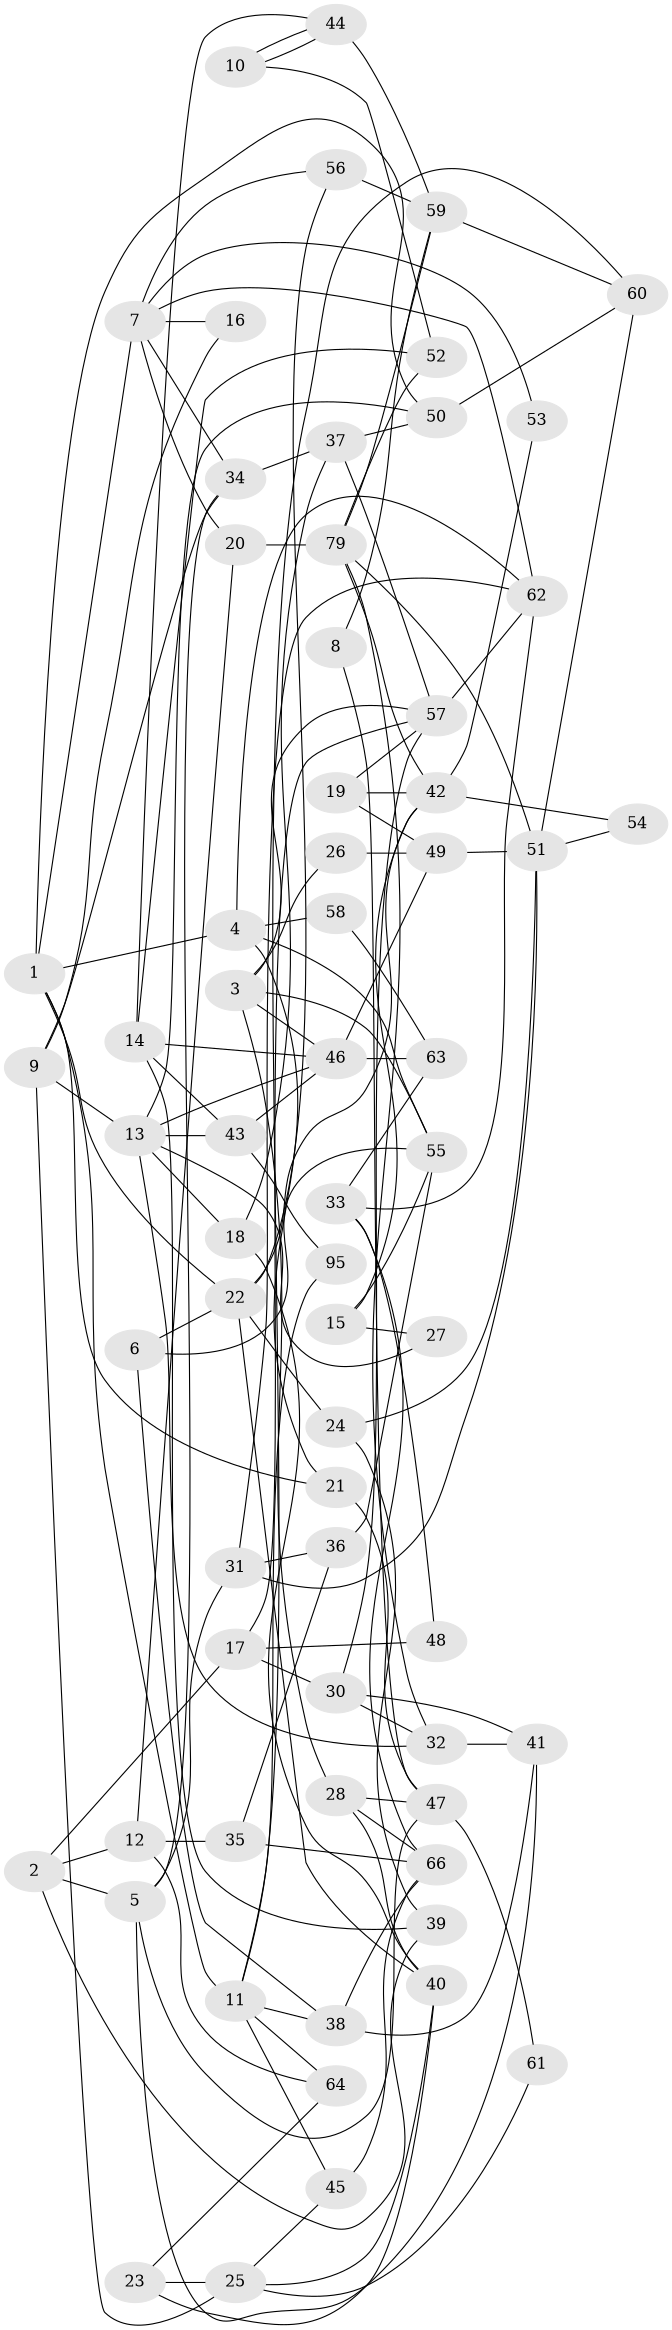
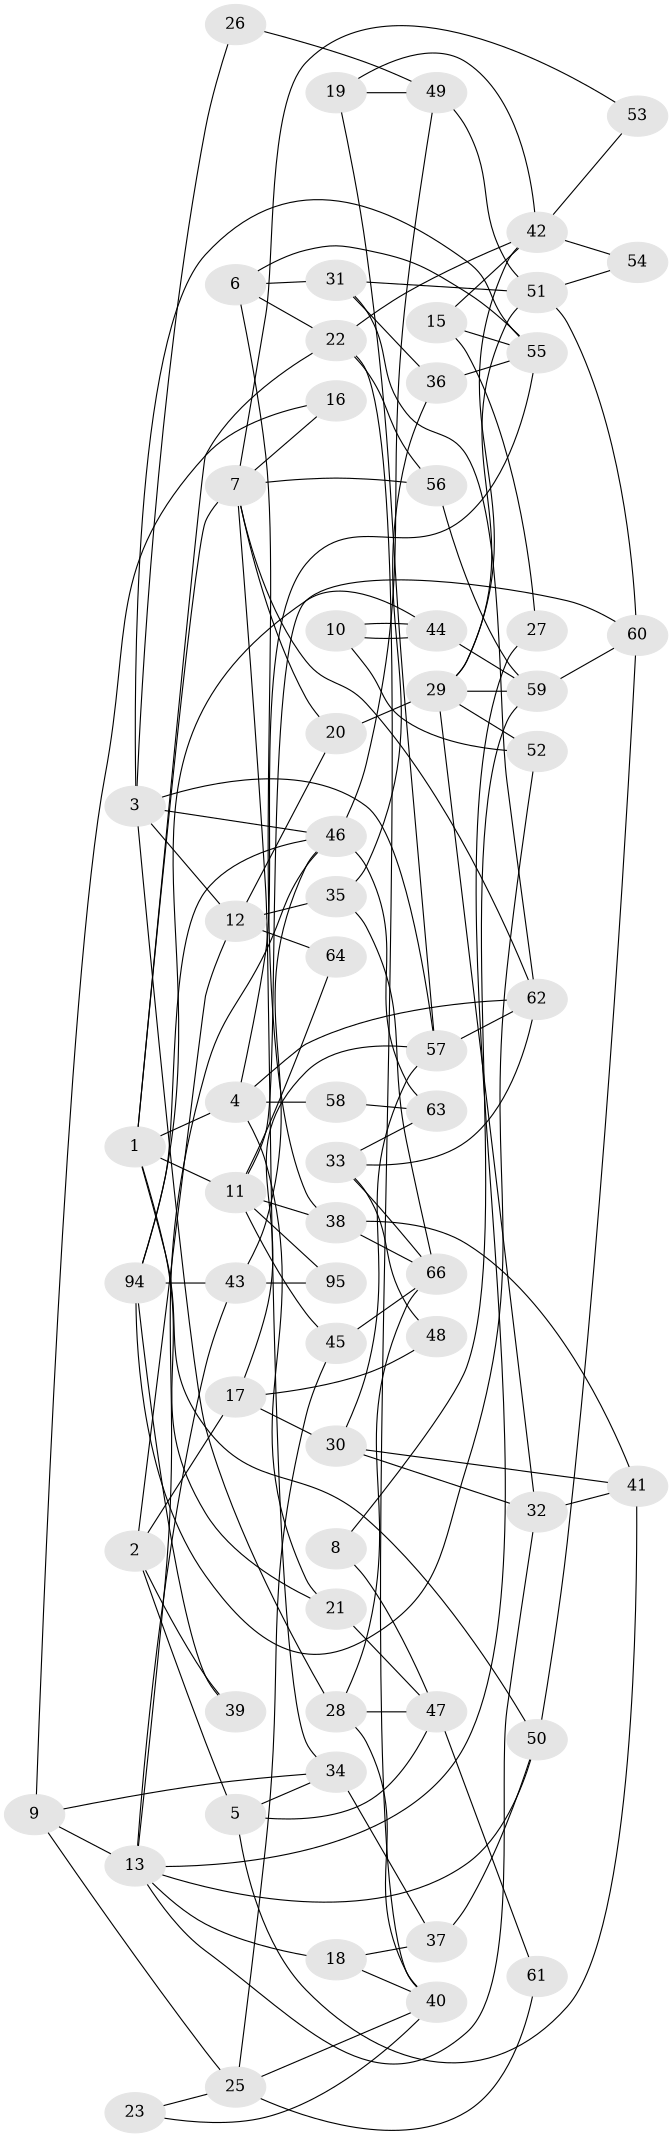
  graph {
    rankdir=LR
    node [color=gray90 style=filled]
    1
    4
    7
    11
    21
    22
    50
    55
    58
    62
    34
    16
    20
    53
    56
    38
    45
    60
    64
    n20 [label=95]
    47
    42
    40
-   24
    2
    5
    12
    17
    39
    31
    41
    35
    57
    30
    48
    3
    26
    28
    46
    49
    66
    63
    51
    36
    37
    61
    6
-   29 [label=79]
+   29
    59
    8
    9
    13
    25
    18
    27
    32
    43
    10
    44
    52
-   14
+   14 [label=94]
    15
    54
    19
    23
    33
    1 -- 4
    1 -- 7
    1 -- 11
    1 -- 21
    1 -- 22
    1 -- 50
    4 -- 21
    4 -- 55
    4 -- 58
    4 -- 62
    7 -- 62
    7 -- 34
    7 -- 16
    7 -- 20
    7 -- 53
    7 -- 56
    11 -- 38
    11 -- 45
    11 -- 60
    11 -- 64
    11 -- n20
    21 -- 47
    22 -- 56
    22 -- 42
    22 -- 40
-   22 -- 24
    50 -- 60
    58 -- 63
    34 -- 37
    20 -- 29
    56 -- 59
    38 -- 41
    38 -- 66
    45 -- 66
    47 -- 61
    42 -- 53
    42 -- 54
-   24 -- 39
-   24 -- 51
    2 -- 5
    2 -- 12
    2 -- 17
    2 -- 39
    5 -- 34
    5 -- 47
-   5 -- 31
+   6 -- 31
    5 -- 41
    12 -- 20
    12 -- 64
    12 -- 35
    17 -- 57
    17 -- 30
    17 -- 48
    31 -- 62
    31 -- 51
    31 -- 36
    35 -- 66
    35 -- 36
    57 -- 62
    30 -- 41
    30 -- 57
    30 -- 32
    3 -- 55
+   3 -- 12
    3 -- 57
    3 -- 26
    3 -- 28
    3 -- 46
    26 -- 49
    28 -- 47
    28 -- 40
    28 -- 66
    46 -- 49
    46 -- 63
    49 -- 51
    51 -- 60
    51 -- 54
    36 -- 55
    37 -- 50
-   37 -- 57
    6 -- 22
    6 -- 55
    6 -- 38
    29 -- 42
    29 -- 51
    29 -- 59
    29 -- 32
    29 -- 52
    59 -- 60
    8 -- 47
    8 -- 59
    9 -- 34
    9 -- 16
    9 -- 13
    9 -- 25
    13 -- 50
    13 -- 46
    13 -- 18
    13 -- 27
    13 -- 32
    13 -- 43
    25 -- 45
    25 -- 40
    25 -- 61
    18 -- 40
    18 -- 37
    32 -- 41
    43 -- n20
    43 -- 46
    10 -- 44
    10 -- 44
    10 -- 52
    44 -- 59
    14 -- 39
    14 -- 46
    14 -- 43
    14 -- 44
    14 -- 52
    15 -- 55
    15 -- 42
    15 -- 27
    19 -- 42
    19 -- 57
    19 -- 49
-   23 -- 64
    23 -- 40
    23 -- 25
    33 -- 62
    33 -- 48
    33 -- 66
    33 -- 63
  }
